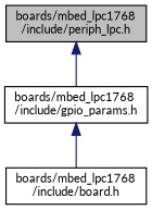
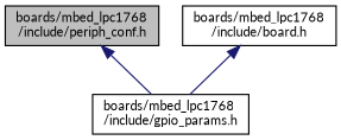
  digraph {
    fontname=Lato
    node [color=black fillcolor=white fontname=Lato fontsize=10 shape=record style=filled]
    edge [color=midnightblue dir=back fontname=Lato fontsize=10 labelfontname=Helvetica labelfontsize=10 style=solid]
-   n1 [fillcolor=grey75 fontcolor=black height=0.2 label="boards/mbed_lpc1768\l/include/periph_lpc.h" width=0.4]
+   n1 [fillcolor=grey75 fontcolor=black height=0.2 label="boards/mbed_lpc1768\l/include/periph_conf.h" width=0.4]
    n2 [height=0.2 label="boards/mbed_lpc1768\l/include/gpio_params.h" width=0.4]
    n3 [height=0.2 label="boards/mbed_lpc1768\l/include/board.h" width=0.4]
    n1 -> n2
-   n2 -> n3
+   n3 -> n2
  }
